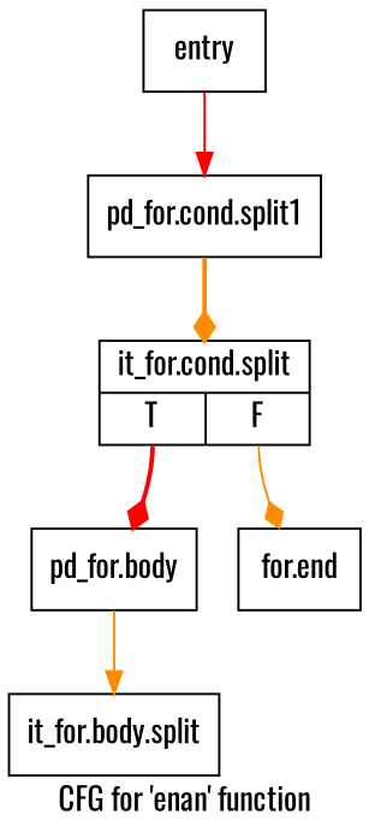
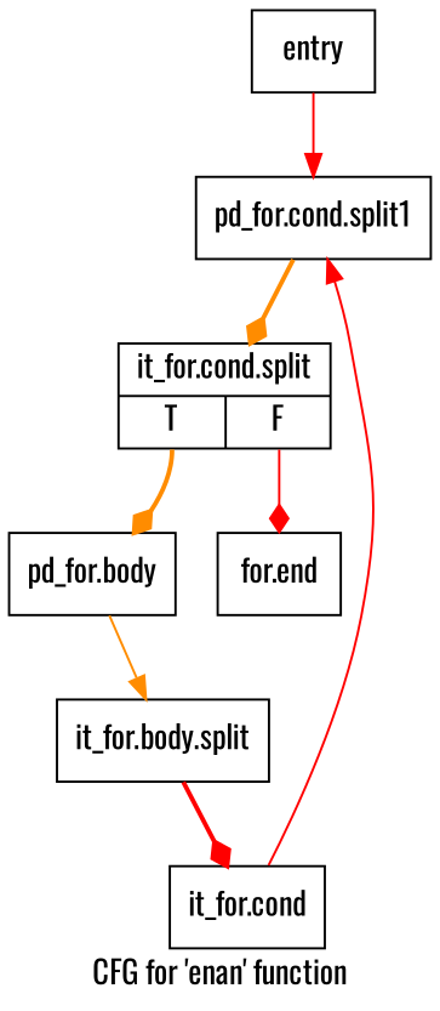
  digraph {
    fontname=Oswald
    label="CFG for 'enan' function"
    node [fontname=Oswald shape=record]
    edge [arrowhead=diamond color=red fontname=Oswald style=solid]
    n1 [label="{entry}"]
    n2 [label="{pd_for.cond.split1}"]
+   n3 [label="{it_for.cond}"]
    n4 [label="{it_for.cond.split|{<s0>T|<s1>F}}"]
    n5 [label="{pd_for.body}"]
    n6 [label="{for.end}"]
    n7 [label="{it_for.body.split}"]
    n1 -> n2 [arrowhead=normal]
    n2 -> n4 [color=darkorange style=bold]
-   n4 -> n5 [style=bold tailport=s0]
-   n4 -> n6 [color=darkorange tailport=s1]
+   n3 -> n2 [arrowhead=normal]
+   n4 -> n5 [color=darkorange style=bold tailport=s0]
+   n4 -> n6 [tailport=s1]
    n5 -> n7 [arrowhead=normal color=darkorange]
+   n7 -> n3 [style=bold]
  }
